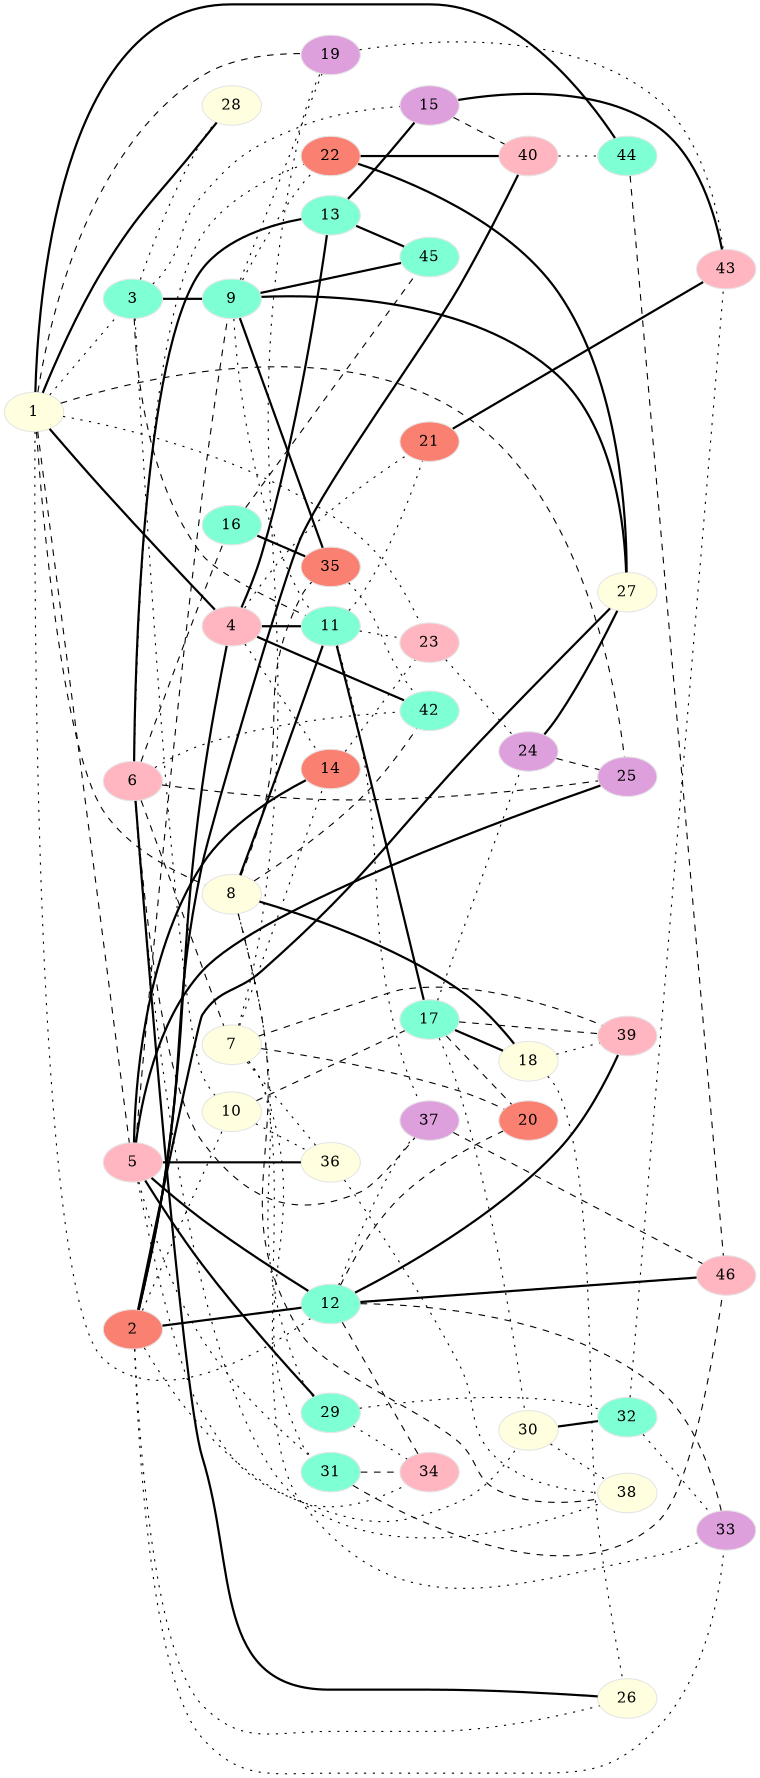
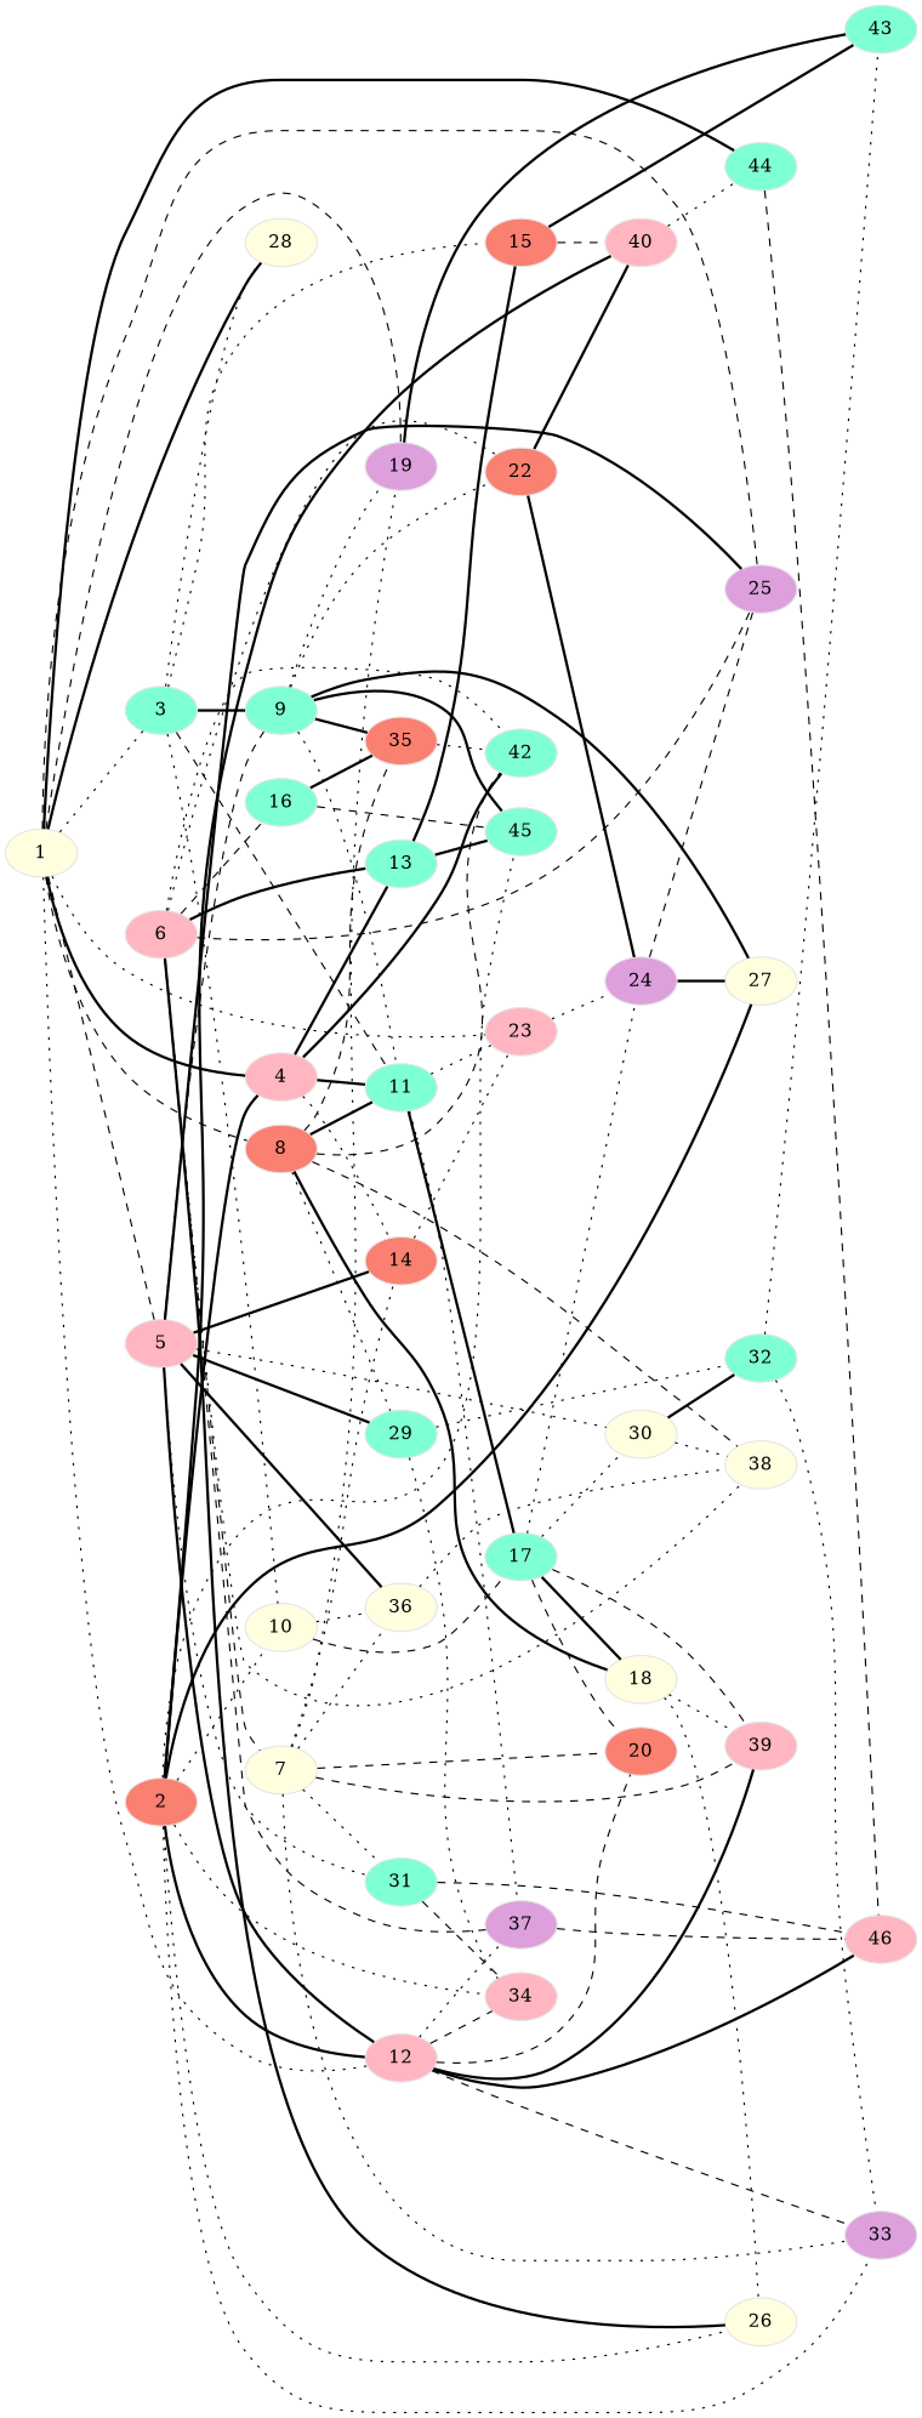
  graph {
    rankdir=LR
    node [color=gray90 fillcolor=aquamarine style=filled]
    edge [style=dotted weight=1.0]
    1 [fillcolor=lightyellow]
    3
    4 [fillcolor=lightpink]
    5 [fillcolor=lightpink]
-   8 [fillcolor=lightyellow]
-   12
+   8 [fillcolor=salmon]
+   12 [fillcolor=lightpink]
    19 [fillcolor=plum]
    23 [fillcolor=lightpink]
    25 [fillcolor=plum]
    28 [fillcolor=lightyellow]
    44
    10 [fillcolor=lightyellow]
    9
    11
-   15 [fillcolor=plum]
+   15 [fillcolor=salmon]
    13
    14 [fillcolor=salmon]
-   21 [fillcolor=salmon]
    42
    29
    30 [fillcolor=lightyellow]
    31
    36 [fillcolor=lightyellow]
    38 [fillcolor=lightyellow]
    18 [fillcolor=lightyellow]
    35 [fillcolor=salmon]
    33 [fillcolor=plum]
    34 [fillcolor=lightpink]
    37 [fillcolor=plum]
    20 [fillcolor=salmon]
    39 [fillcolor=lightpink]
    46 [fillcolor=lightpink]
-   43 [fillcolor=lightpink]
+   43
    24 [fillcolor=plum]
    2 [fillcolor=salmon]
    26 [fillcolor=lightyellow]
    27 [fillcolor=lightyellow]
    40 [fillcolor=lightpink]
    45
    17
    22 [fillcolor=salmon]
    32
    6 [fillcolor=lightpink]
    7 [fillcolor=lightyellow]
    16
    1 -- 3
    1 -- 4 [style=bold]
    1 -- 5 [style=dashed]
    1 -- 8 [style=dashed weight=2.0]
    1 -- 12
    1 -- 19 [style=dashed]
    1 -- 23
    1 -- 25 [style=dashed]
    1 -- 28 [style=bold]
    1 -- 44 [style=bold weight=2.0]
    3 -- 28
    3 -- 10
    3 -- 9 [style=bold weight=5.0]
    3 -- 11 [style=dashed]
    3 -- 15
    4 -- 11 [style=bold weight=2.0]
    4 -- 13 [style=bold]
    4 -- 14
-   4 -- 21
    4 -- 42 [style=bold]
    5 -- 12 [style=bold]
    5 -- 25 [style=bold]
    5 -- 9 [style=dashed]
    5 -- 14 [style=bold]
    5 -- 29 [style=bold]
    5 -- 30
    5 -- 31
    5 -- 36 [style=bold]
    8 -- 11 [style=bold]
    8 -- 42 [style=dashed]
    8 -- 29
    8 -- 38 [style=dashed]
    8 -- 18 [style=bold]
    8 -- 35 [style=dashed]
    12 -- 33 [style=dashed]
    12 -- 34 [style=dashed]
    12 -- 37
    12 -- 20 [style=dashed]
    12 -- 39 [style=bold]
    12 -- 46 [style=bold]
-   19 -- 43
+   19 -- 43 [style=bold]
    23 -- 24
    44 -- 46 [style=dashed]
    10 -- 36
    10 -- 17 [style=dashed]
    9 -- 19
    9 -- 11
    9 -- 35 [style=bold]
    9 -- 27 [style=bold]
    9 -- 45 [style=bold]
    9 -- 22
    11 -- 23
-   11 -- 21
    11 -- 37
    11 -- 17 [style=bold weight=2.0]
    15 -- 43 [style=bold]
    15 -- 40 [style=dashed]
    13 -- 15 [style=bold]
    13 -- 45 [style=bold]
    14 -- 23
-   21 -- 43 [style=bold]
    29 -- 34
    29 -- 32
    30 -- 38
    30 -- 32 [style=bold]
    31 -- 34 [style=dashed]
    31 -- 46 [style=dashed]
    36 -- 38
    18 -- 39
    18 -- 26
    35 -- 42
    37 -- 46 [style=dashed]
    24 -- 25 [style=dashed]
    24 -- 27 [style=bold]
    2 -- 4 [style=bold]
    2 -- 12 [style=bold weight=2.0]
    2 -- 10
    2 -- 33
    2 -- 34
    2 -- 26
    2 -- 27 [style=bold]
    2 -- 40 [style=bold]
+   2 -- 45
    40 -- 44
    17 -- 30
    17 -- 18 [style=bold]
    17 -- 20 [style=dashed]
    17 -- 39 [style=dashed]
    17 -- 24
-   22 -- 27 [style=bold]
+   22 -- 24 [style=bold]
    22 -- 40 [style=bold]
    32 -- 33
    32 -- 43
    6 -- 25 [style=dashed]
    6 -- 13 [style=bold]
    6 -- 42
    6 -- 38
    6 -- 37 [style=dashed]
    6 -- 26 [style=bold]
    6 -- 22
    6 -- 7 [style=dashed weight=2.0]
    6 -- 16 [style=dashed]
    7 -- 19
    7 -- 14
    7 -- 31
    7 -- 36
    7 -- 33
    7 -- 20 [style=dashed weight=2.0]
    7 -- 39 [style=dashed]
    16 -- 35 [style=bold]
    16 -- 45 [style=dashed]
  }
